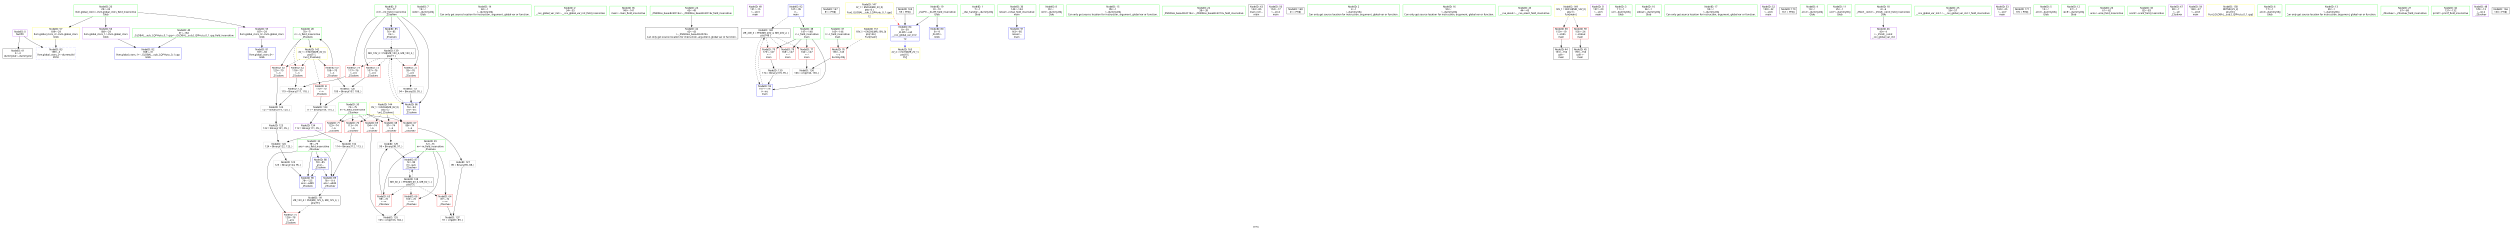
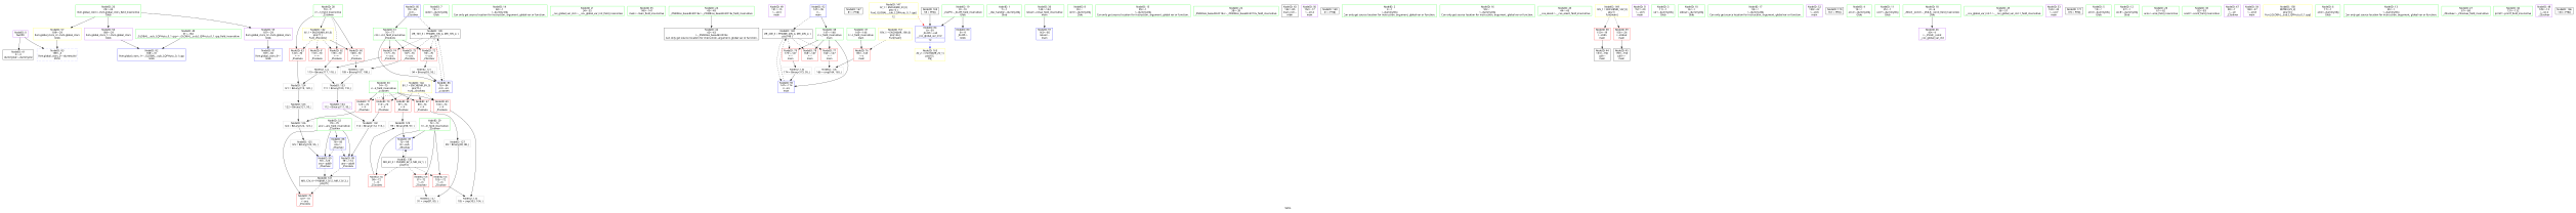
  digraph {
    fontname="Noto Sans"
    label=SVFG
    node [color=green fontname="Noto Sans" shape=record]
    edge [fontname="Noto Sans" style=solid]
    n1 [color=purple label="{NodeID: 0\nNullPtr}"]
    n2 [color=black label="{NodeID: 41\n2\<--3\ndummyVal\<--dummyVal\n}"]
    n3 [color=blue label="{NodeID: 83\n189\<--3\nllvm.global_ctors_2\<--dummyVal\nZNSt }" style=dotted]
    n4 [color=blue label="{NodeID: 90\n78\<--125\nans\<--add9\n_Z5solvev\n}"]
    n5 [color=black label="{NodeID: 141\nMR_12V_4 = PHI(MR_12V_5, MR_12V_3, )\npts\{79 \}\n}"]
    n6 [color=red label="{NodeID: 75\n128\<--78\n\<--ans\n_Z5solvev\n}"]
    n7 [label="{NodeID: 7\n19\<--1\nstdin\<--dummyObj\nGlob }"]
    n8 [label="{NodeID: 14\n60\<--1\n\<--dummyObj\nCan only get source location for instruction, argument, global var or function.}"]
    n9 [label="{NodeID: 21\n34\<--35\n__cxx_global_var_init\<--__cxx_global_var_init_field_insensitive\n}"]
    n10 [label="{NodeID: 28\n70\<--71\nn\<--n_field_insensitive\n_Z5solvev\n}"]
    n11 [color=red label="{NodeID: 60\n108\<--70\n\<--n\n_Z5solvev\n}"]
    n12 [color=red label="{NodeID: 62\n118\<--70\n\<--n\n_Z5solvev\n}"]
    n13 [color=red label="{NodeID: 63\n120\<--70\n\<--n\n_Z5solvev\n}"]
    n14 [color=yellow label="{NodeID: 142\n4V_1 = ENCHI(MR_4V_0)\npts\{71 \}\nFun[_Z5solvev]}" style=double]
    n15 [color=grey label="{NodeID: 128\n109 = Binary(107, 108, )\n}"]
    n16 [color=red label="{NodeID: 61\n110\<--70\n\<--n\n_Z5solvev\n}"]
    n17 [color=grey label="{NodeID: 133\n111 = Binary(109, 110, )\n}"]
    n18 [color=grey label="{NodeID: 122\n119 = Binary(117, 118, )\n}"]
    n19 [color=grey label="{NodeID: 124\n121 = Binary(119, 120, )\n}"]
    n20 [color=purple label="{NodeID: 134\n112 = Binary(111, 95, )\n}"]
    n21 [color=grey label="{NodeID: 123\n122 = Binary(121, 95, )\n}"]
    n22 [label="{NodeID: 35\n140\<--141\nmain\<--main_field_insensitive\n}"]
    n23 [color=grey label="{NodeID: 125\n125 = Binary(124, 95, )\n}"]
    n24 [color=black label="{NodeID: 42\n42\<--43\n\<--_ZNSt8ios_base4InitD1Ev\nCan only get source location for instruction, argument, global var or function.}"]
    n25 [color=grey label="{NodeID: 132\n114 = Binary(112, 113, )\n}"]
    n26 [color=blue label="{NodeID: 89\n78\<--114\nans\<--add4\n_Z5solvev\n}"]
    n27 [color=purple label="{NodeID: 49\n151\<--15\n\<--.str.3\nmain\n}"]
    n28 [color=black label="{NodeID: 139\nMR_10V_3 = PHI(MR_10V_4, MR_10V_2, )\npts\{77 \}\n}"]
    n29 [color=red label="{NodeID: 72\n93\<--76\n\<--cnt\n_Z5solvev\n}"]
    n30 [color=red label="{NodeID: 73\n107\<--76\n\<--cnt\n_Z5solvev\n}"]
    n31 [color=red label="{NodeID: 74\n117\<--76\n\<--cnt\n_Z5solvev\n}"]
    n32 [color=blue label="{NodeID: 86\n76\<--94\ncnt\<--inc\n_Z5solvev\n}"]
    n33 [color=grey label="{NodeID: 131\n94 = Binary(93, 95, )\n}"]
    n34 [color=purple label="{NodeID: 56\n188\<--29\nllvm.global_ctors_1\<--llvm.global_ctors\nGlob }"]
    n35 [color=blue label="{NodeID: 82\n188\<--31\nllvm.global_ctors_1\<--_GLOBAL__sub_I_QPHutu_0_1.cpp\nGlob }"]
    n36 [color=grey label="{NodeID: 126\n124 = Binary(122, 123, )\n}"]
    n37 [color=red label="{NodeID: 70\n113\<--74\n\<--k\n_Z5solvev\n}"]
    n38 [color=red label="{NodeID: 77\n164\<--147\n\<--i\nmain\n}"]
    n39 [color=grey label="{NodeID: 136\n166 = cmp(164, 165, )\n}"]
    n40 [color=black label="{NodeID: 167\n81 = PHI()\n}"]
    n41 [color=blue label="{NodeID: 84\n8\<--59\n_ZL2PI\<--call\n__cxx_global_var_init.1\n|{<s0>12}}"]
    n42 [color=yellow label="{NodeID: 165\n2V_2 = CSCHI(MR_2V_1)\npts\{10 \}\nCS[]}" style=double]
    n43 [label="{NodeID: 1\n7\<--1\n__dso_handle\<--dummyObj\nGlob }"]
    n44 [color=blue label="{NodeID: 91\n143\<--85\nretval\<--\nmain\n}"]
    n45 [label="{NodeID: 8\n20\<--1\n.str.5\<--dummyObj\nGlob }"]
    n46 [label="{NodeID: 15\n85\<--1\n\<--dummyObj\nCan only get source location for instruction, argument, global var or function.}"]
    n47 [label="{NodeID: 22\n38\<--39\n_ZNSt8ios_base4InitC1Ev\<--_ZNSt8ios_base4InitC1Ev_field_insensitive\n}"]
    n48 [label="{NodeID: 29\n72\<--73\nm\<--m_field_insensitive\n_Z5solvev\n}"]
    n49 [color=red label="{NodeID: 64\n87\<--72\n\<--m\n_Z5solvev\n}"]
    n50 [color=red label="{NodeID: 65\n98\<--72\n\<--m\n_Z5solvev\n}"]
    n51 [color=red label="{NodeID: 66\n103\<--72\n\<--m\n_Z5solvev\n}"]
    n52 [color=blue label="{NodeID: 87\n72\<--99\nm\<--sub\n_Z5solvev\n}"]
    n53 [color=grey label="{NodeID: 137\n91 = cmp(87, 89, )\n}"]
    n54 [color=grey label="{NodeID: 129\n99 = Binary(98, 97, )\n}"]
    n55 [color=grey label="{NodeID: 135\n105 = cmp(103, 104, )\n}"]
    n56 [color=black label="{NodeID: 138\nMR_6V_2 = PHI(MR_6V_3, MR_6V_1, )\npts\{73 \}\n}"]
    n57 [label="{NodeID: 36\n143\<--144\nretval\<--retval_field_insensitive\nmain\n}"]
    n58 [color=black label="{NodeID: 43\n142\<--85\nmain_ret\<--\nmain\n}"]
    n59 [color=purple label="{NodeID: 50\n152\<--17\n\<--.str.4\nmain\n}"]
    n60 [color=black label="{NodeID: 140\nMR_20V_3 = PHI(MR_20V_4, MR_20V_2, )\npts\{148 \}\n}"]
    n61 [color=red label="{NodeID: 78\n168\<--147\n\<--i\nmain\n}"]
    n62 [color=red label="{NodeID: 79\n173\<--147\n\<--i\nmain\n}"]
    n63 [color=blue label="{NodeID: 93\n147\<--174\ni\<--inc\nmain\n}"]
    n64 [color=grey label="{NodeID: 130\n174 = Binary(173, 95, )\n}"]
    n65 [color=yellow label="{NodeID: 57\n189\<--29\nllvm.global_ctors_2\<--llvm.global_ctors\nGlob }"]
    n66 [color=yellow label="{NodeID: 147\n2V_1 = ENCHI(MR_2V_0)\npts\{10 \}\nFun[_GLOBAL__sub_I_QPHutu_0_1.cpp]|{<s0>12}}" style=double]
    n67 [color=red label="{NodeID: 71\n123\<--74\n\<--k\n_Z5solvev\n}"]
    n68 [color=black label="{NodeID: 168\n41 = PHI()\n}"]
    n69 [color=blue label="{NodeID: 85\n76\<--85\ncnt\<--\n_Z5solvev\n}"]
    n70 [label="{NodeID: 2\n9\<--1\n\<--dummyObj\nCan only get source location for instruction, argument, global var or function.}"]
    n71 [color=blue label="{NodeID: 92\n147\<--95\ni\<--\nmain\n}"]
    n72 [label="{NodeID: 38\n147\<--148\ni\<--i_field_insensitive\nmain\n}"]
    n73 [label="{NodeID: 16\n90\<--1\n\<--dummyObj\nCan only get source location for instruction, argument, global var or function.}"]
    n74 [label="{NodeID: 23\n44\<--45\n__cxa_atexit\<--__cxa_atexit_field_insensitive\n}"]
    n75 [label="{NodeID: 30\n74\<--75\nk\<--k_field_insensitive\n_Z5solvev\n}"]
    n76 [color=red label="{NodeID: 67\n88\<--74\n\<--k\n_Z5solvev\n}"]
    n77 [color=red label="{NodeID: 68\n97\<--74\n\<--k\n_Z5solvev\n}"]
    n78 [color=red label="{NodeID: 69\n104\<--74\n\<--k\n_Z5solvev\n}"]
    n79 [color=grey label="{NodeID: 127\n89 = Binary(90, 88, )\n}"]
    n80 [label="{NodeID: 37\n145\<--146\nt\<--t_field_insensitive\nmain\n}"]
-   n81 [color=red label="{NodeID: 76\n165\<--145\n\<--t\ndummyObj\n}"]
+   n81 [color=red label="{NodeID: 76\n165\<--145\n\<--t\nmain\n}"]
    n82 [color=black label="{NodeID: 44\n153\<--150\ncall\<--\nmain\n}"]
    n83 [color=purple label="{NodeID: 51\n157\<--20\n\<--.str.5\nmain\n}"]
    n84 [color=red label="{NodeID: 58\n150\<--19\n\<--stdin\nmain\n}"]
    n85 [color=black label="{NodeID: 169\n59 = PHI()\n}"]
    n86 [label="{NodeID: 3\n11\<--1\n.str\<--dummyObj\nGlob }"]
    n87 [label="{NodeID: 10\n24\<--1\nstdout\<--dummyObj\nGlob }"]
    n88 [label="{NodeID: 17\n95\<--1\n\<--dummyObj\nCan only get source location for instruction, argument, global var or function.}"]
    n89 [label="{NodeID: 24\n43\<--49\n_ZNSt8ios_base4InitD1Ev\<--_ZNSt8ios_base4InitD1Ev_field_insensitive\n}"]
    n90 [label="{NodeID: 31\n76\<--77\ncnt\<--cnt_field_insensitive\n_Z5solvev\n}"]
    n91 [color=black label="{NodeID: 45\n159\<--156\ncall1\<--\nmain\n}"]
    n92 [color=purple label="{NodeID: 52\n158\<--22\n\<--.str.6\nmain\n}"]
    n93 [color=red label="{NodeID: 59\n156\<--24\n\<--stdout\nmain\n}"]
    n94 [color=yellow label="{NodeID: 149\n14V_1 = ENCHI(MR_14V_0)\npts\{1 \}\nFun[main]}" style=double]
    n95 [color=blue label="{NodeID: 80\n8\<--9\n_ZL2PI\<--\nGlob }"]
    n96 [color=black label="{NodeID: 170\n161 = PHI()\n}"]
    n97 [label="{NodeID: 4\n13\<--1\n.str.2\<--dummyObj\nGlob }"]
    n98 [label="{NodeID: 11\n25\<--1\n.str.7\<--dummyObj\nGlob }"]
    n99 [label="{NodeID: 18\n4\<--6\n_ZStL8__ioinit\<--_ZStL8__ioinit_field_insensitive\nGlob }"]
    n100 [color=purple label="{NodeID: 46\n40\<--4\n\<--_ZStL8__ioinit\n__cxx_global_var_init\n}"]
    n101 [label="{NodeID: 25\n56\<--57\n__cxx_global_var_init.1\<--__cxx_global_var_init.1_field_insensitive\n}"]
    n102 [label="{NodeID: 32\n78\<--79\nans\<--ans_field_insensitive\n_Z5solvev\n}"]
    n103 [color=blue label="{NodeID: 88\n78\<--85\nans\<--\n_Z5solvev\n}"]
    n104 [color=purple label="{NodeID: 53\n160\<--25\n\<--.str.7\nmain\n}"]
    n105 [color=blue label="{NodeID: 81\n187\<--30\nllvm.global_ctors_0\<--\nGlob }"]
    n106 [color=black label="{NodeID: 171\n170 = PHI()\n}"]
    n107 [label="{NodeID: 5\n15\<--1\n.str.3\<--dummyObj\nGlob }"]
    n108 [label="{NodeID: 12\n27\<--1\n.str.8\<--dummyObj\nGlob }"]
    n109 [label="{NodeID: 19\n8\<--10\n_ZL2PI\<--_ZL2PI_field_insensitive\nGlob }"]
    n110 [label="{NodeID: 26\n61\<--62\nacos\<--acos_field_insensitive\n}"]
    n111 [label="{NodeID: 33\n82\<--83\nscanf\<--scanf_field_insensitive\n}"]
    n112 [label="{NodeID: 40\n31\<--182\n_GLOBAL__sub_I_QPHutu_0_1.cpp\<--_GLOBAL__sub_I_QPHutu_0_1.cpp_field_insensitive\n}"]
    n113 [color=purple label="{NodeID: 47\n80\<--11\n\<--.str\n_Z3solvev\n}"]
    n114 [color=purple label="{NodeID: 54\n169\<--27\n\<--.str.8\nmain\n}"]
    n115 [color=yellow label="{NodeID: 144\n8V_1 = ENCHI(MR_8V_0)\npts\{75 \}\nFun[_Z5solvev]}" style=double]
    n116 [color=yellow label="{NodeID: 151\n18V_1 = ENCHI(MR_18V_0)\npts\{146 \}\nFun[main]}" style=double]
    n117 [color=yellow label="{NodeID: 158\nRETMU(2V_2)\npts\{10 \}\nFun[_GLOBAL__sub_I_QPHutu_0_1.cpp]}" style=double]
    n118 [label="{NodeID: 6\n17\<--1\n.str.4\<--dummyObj\nGlob }"]
    n119 [label="{NodeID: 13\n30\<--1\n\<--dummyObj\nCan only get source location for instruction, argument, global var or function.}"]
    n120 [label="{NodeID: 20\n29\<--33\nllvm.global_ctors\<--llvm.global_ctors_field_insensitive\nGlob }"]
    n121 [color=purple label="{NodeID: 55\n187\<--29\nllvm.global_ctors_0\<--llvm.global_ctors\nGlob }"]
    n122 [label="{NodeID: 27\n67\<--68\n_Z5solvev\<--_Z5solvev_field_insensitive\n}"]
    n123 [label="{NodeID: 34\n131\<--132\nprintf\<--printf_field_insensitive\n}"]
    n124 [color=purple label="{NodeID: 48\n129\<--13\n\<--.str.2\n_Z5solvev\n}"]
    n125 [color=black label="{NodeID: 166\n130 = PHI()\n}"]
    n1 -> n2
    n1 -> n3
+   n4 -> n5 [style=dashed]
    n5 -> n6 [style=dashed]
-   n11 -> n10
+   n10 -> n11
    n10 -> n12 [style=dashed]
    n10 -> n13
    n10 -> n14
    n11 -> n15
    n12 -> n18
    n13 -> n19
    n14 -> n11
    n14 -> n12 [style=dashed]
    n14 -> n13 [style=dashed]
    n14 -> n16 [style=dashed]
    n15 -> n17
-   n16 -> n17
+   n18 -> n17
    n17 -> n20
    n18 -> n19
    n19 -> n21
    n20 -> n25
    n21 -> n36
    n23 -> n4
    n25 -> n26
    n26 -> n5 [style=dashed]
    n28 -> n29 [style=dashed]
    n28 -> n30 [style=dashed]
    n28 -> n31 [style=dashed]
    n28 -> n32 [style=dashed]
    n29 -> n33
    n30 -> n15
    n31 -> n18
    n32 -> n28 [style=dashed]
    n33 -> n32
    n34 -> n35
    n36 -> n23
    n37 -> n25
    n38 -> n39
    n41 -> n42 [color=blue style=dashed tailport=s0]
    n48 -> n49
    n48 -> n50
    n48 -> n51
    n48 -> n52
    n49 -> n53
    n50 -> n54
    n51 -> n55
    n52 -> n56 [style=dashed]
    n54 -> n52
    n56 -> n49 [style=dashed]
    n56 -> n50 [style=dashed]
    n56 -> n51 [style=dashed]
    n56 -> n52 [style=dashed]
    n57 -> n44
    n60 -> n38 [style=dashed]
    n60 -> n61 [style=dashed]
    n60 -> n62 [style=dashed]
    n60 -> n63 [style=dashed]
    n62 -> n64
    n63 -> n60 [style=dashed]
    n64 -> n63
    n65 -> n3
    n66 -> n41 [color=red style=dashed tailport=s0]
    n67 -> n36
    n69 -> n28 [style=dashed]
    n71 -> n60 [style=dashed]
    n71 -> n72
    n72 -> n38
    n72 -> n61
    n72 -> n62
    n72 -> n63
    n75 -> n37
    n75 -> n67
    n75 -> n76
    n75 -> n77
    n75 -> n78
    n76 -> n79
    n77 -> n54
    n78 -> n55
    n79 -> n53
    n80 -> n81
    n81 -> n39
    n84 -> n82
    n85 -> n41
    n89 -> n24
    n90 -> n29
    n90 -> n30
    n90 -> n31
    n90 -> n32
-   n90 -> n69
+   n69 -> n90
    n93 -> n91
    n94 -> n84 [style=dashed]
    n94 -> n93 [style=dashed]
    n99 -> n100
    n102 -> n4
    n102 -> n6
    n102 -> n26
    n102 -> n103
    n103 -> n4 [style=dashed]
    n103 -> n26 [style=dashed]
    n109 -> n41
    n109 -> n95
    n112 -> n35
    n115 -> n37 [style=dashed]
    n115 -> n67 [style=dashed]
    n115 -> n76 [style=dashed]
    n115 -> n77
    n115 -> n78 [style=dashed]
    n116 -> n81 [style=dashed]
    n120 -> n34
    n120 -> n65
    n120 -> n121
    n121 -> n105
  }
